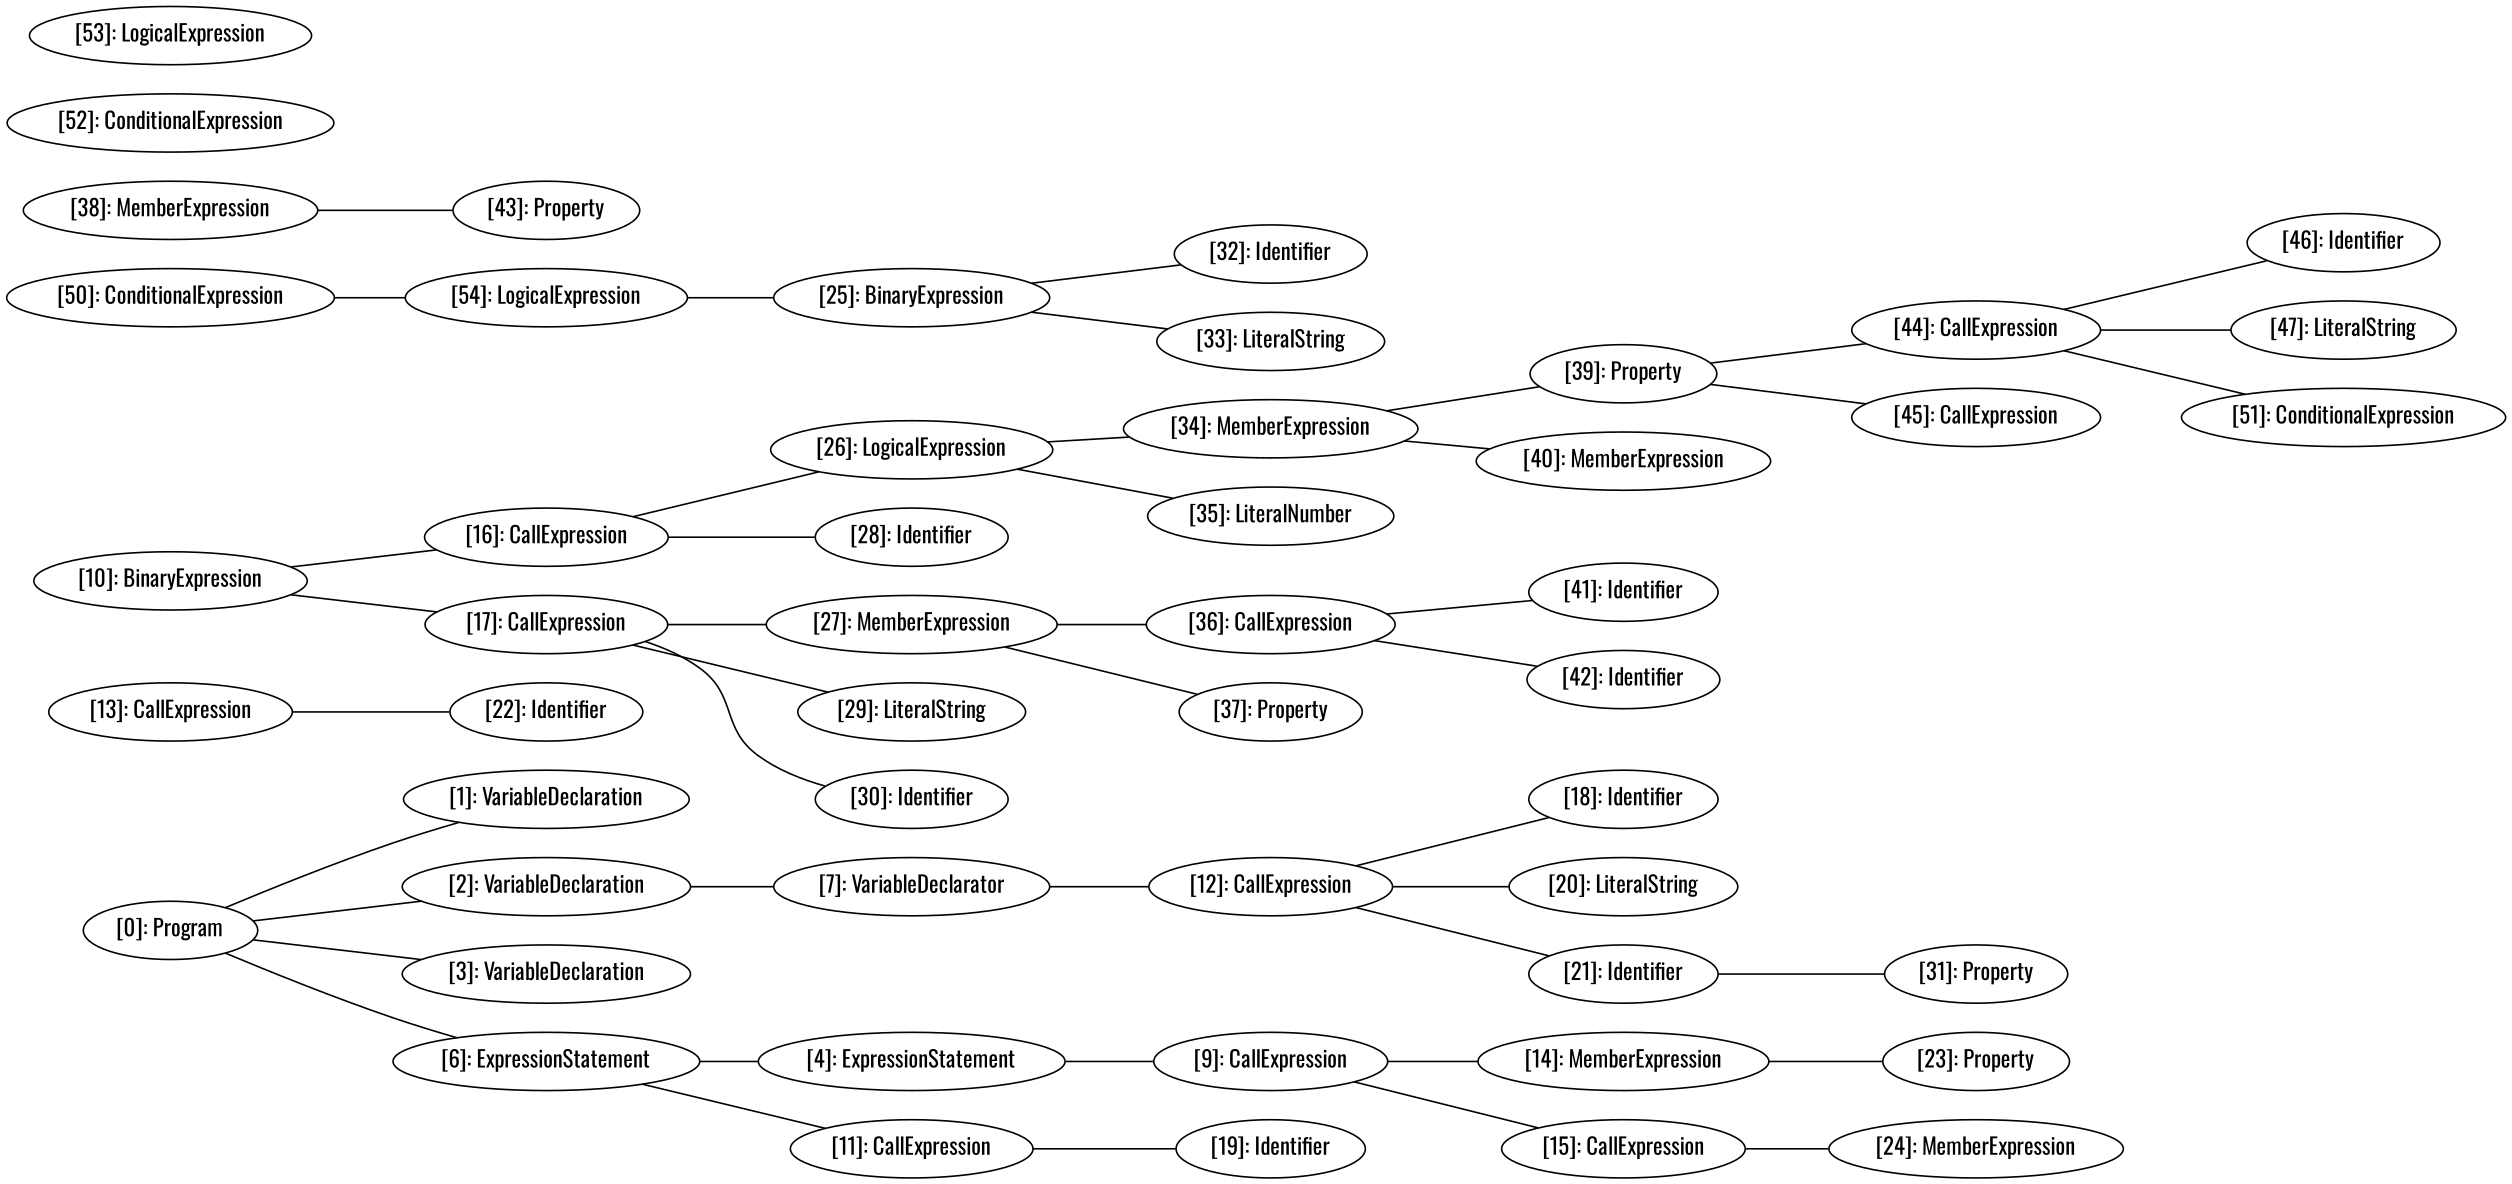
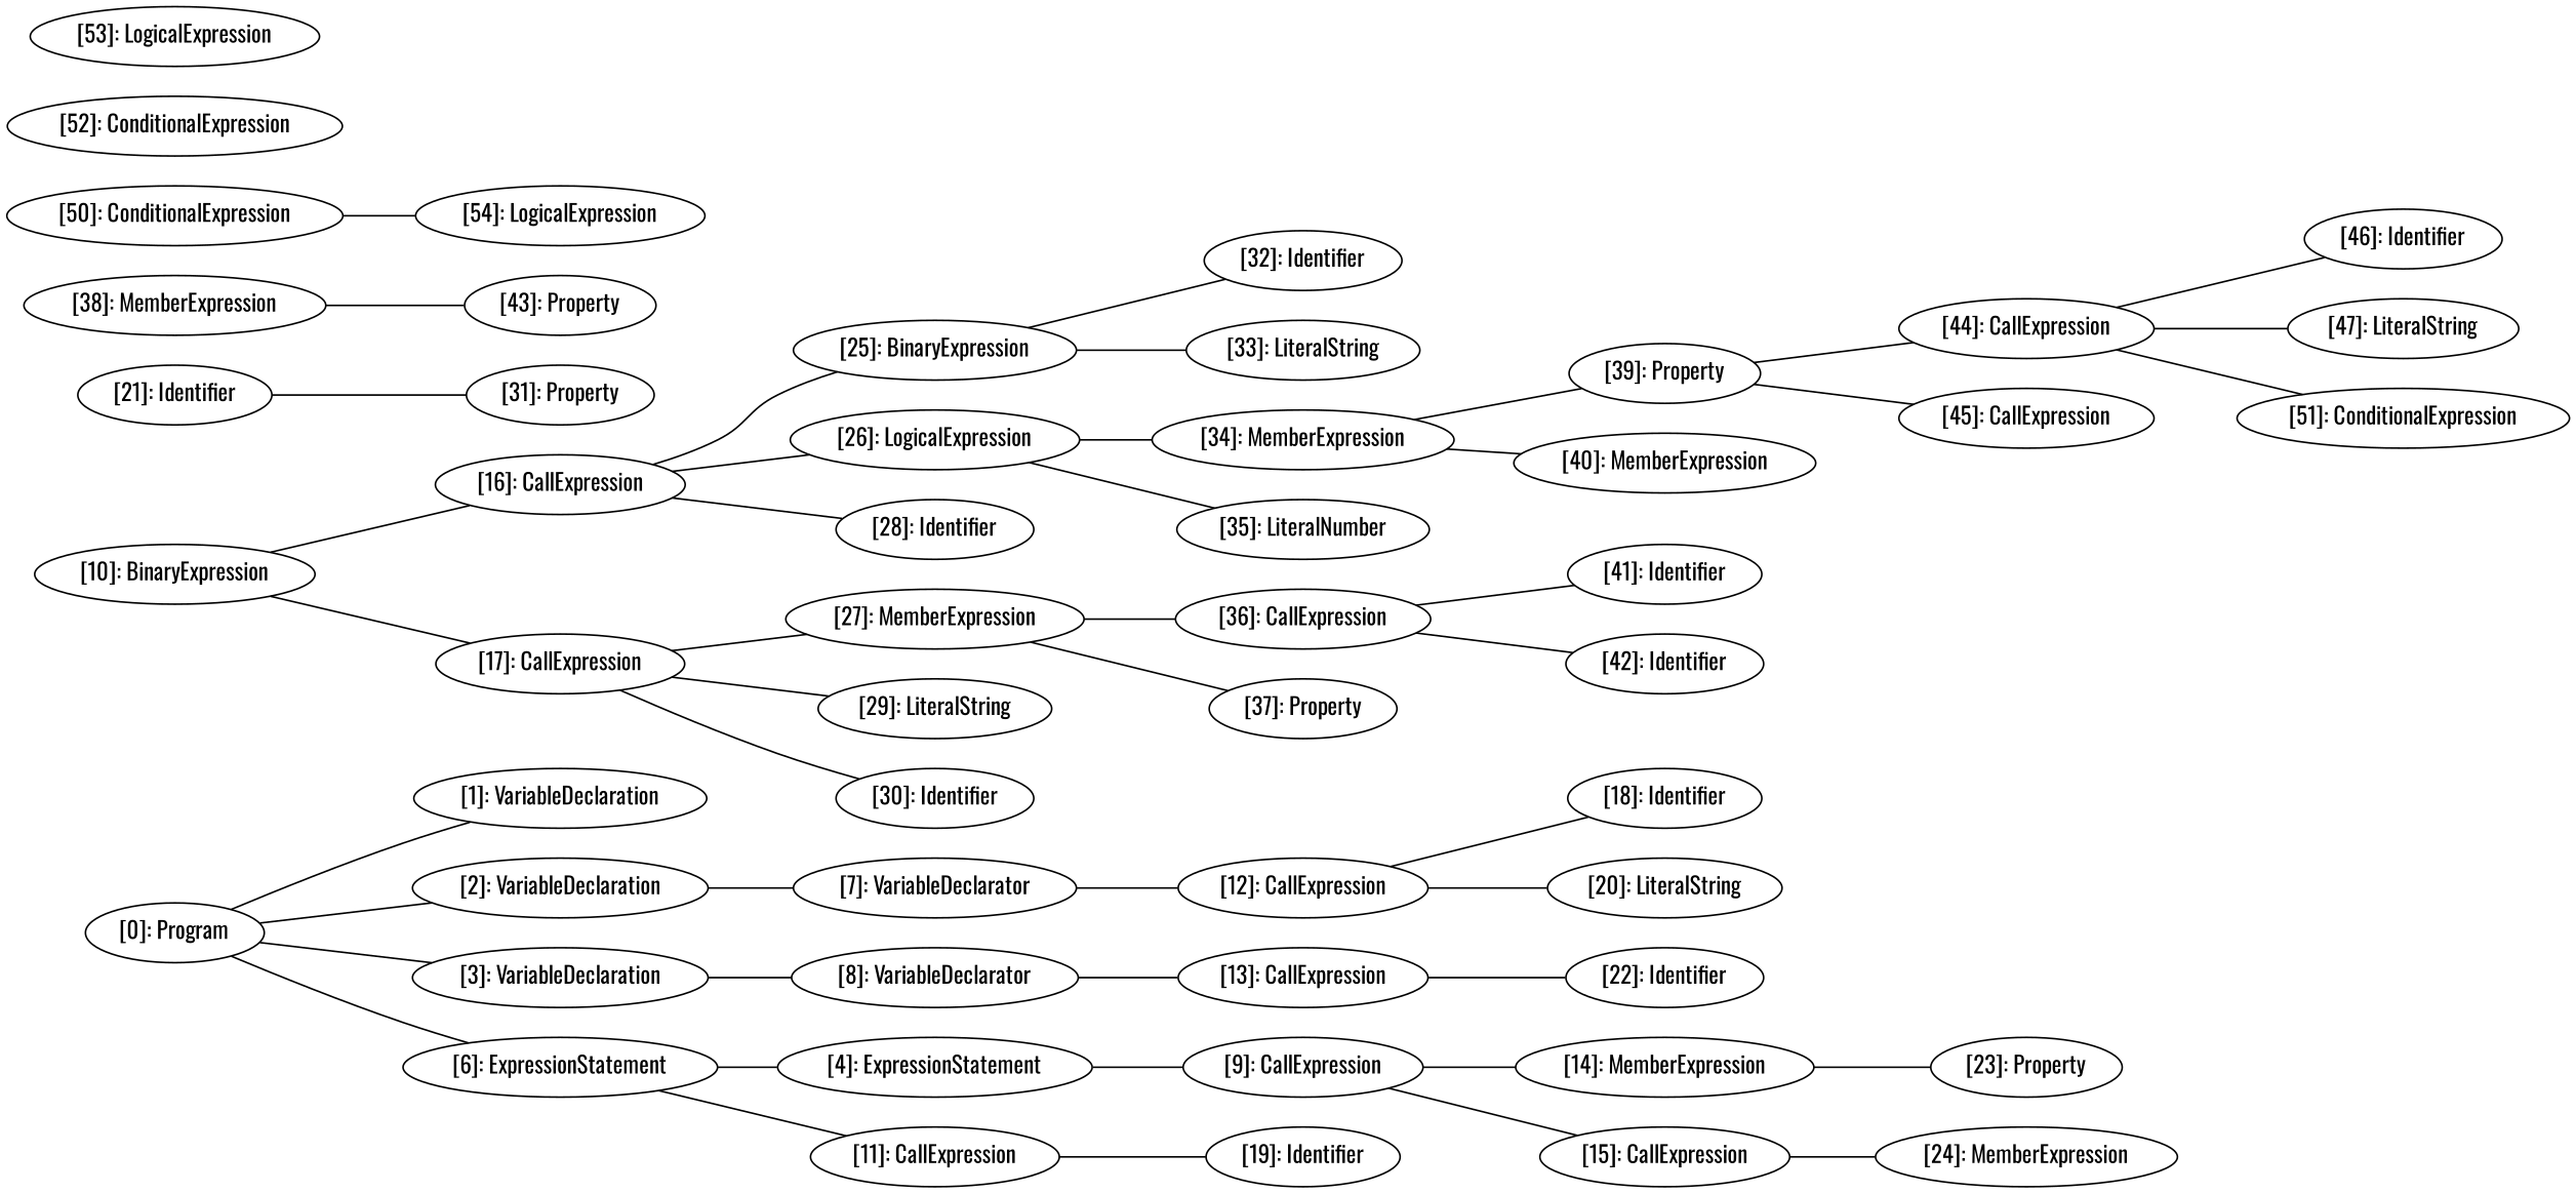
  graph {
    fontname=Oswald
    rankdir=LR
    node [fontname=Oswald]
    edge [fontname=Oswald]
    n1 [label="[0]: Program"]
    n2 [label="[1]: VariableDeclaration"]
    n3 [label="[2]: VariableDeclaration"]
    n4 [label="[3]: VariableDeclaration"]
    n5 [label="[6]: ExpressionStatement"]
    n6 [label="[7]: VariableDeclarator"]
+   n7 [label="[8]: VariableDeclarator"]
    n8 [label="[4]: ExpressionStatement"]
    n9 [label="[9]: CallExpression"]
    n10 [label="[11]: CallExpression"]
    n11 [label="[12]: CallExpression"]
    n12 [label="[13]: CallExpression"]
    n13 [label="[14]: MemberExpression"]
    n14 [label="[15]: CallExpression"]
    n15 [label="[10]: BinaryExpression"]
    n16 [label="[16]: CallExpression"]
    n17 [label="[17]: CallExpression"]
    n18 [label="[19]: Identifier"]
    n19 [label="[18]: Identifier"]
    n20 [label="[20]: LiteralString"]
    n21 [label="[21]: Identifier"]
    n22 [label="[22]: Identifier"]
    n23 [label="[23]: Property"]
    n24 [label="[24]: MemberExpression"]
    n25 [label="[25]: BinaryExpression"]
    n26 [label="[26]: LogicalExpression"]
    n27 [label="[28]: Identifier"]
    n28 [label="[27]: MemberExpression"]
    n29 [label="[29]: LiteralString"]
    n30 [label="[30]: Identifier"]
    n31 [label="[31]: Property"]
    n32 [label="[32]: Identifier"]
    n33 [label="[33]: LiteralString"]
    n34 [label="[34]: MemberExpression"]
    n35 [label="[35]: LiteralNumber"]
    n36 [label="[36]: CallExpression"]
    n37 [label="[37]: Property"]
    n38 [label="[39]: Property"]
    n39 [label="[40]: MemberExpression"]
    n40 [label="[41]: Identifier"]
    n41 [label="[42]: Identifier"]
    n42 [label="[44]: CallExpression"]
    n43 [label="[45]: CallExpression"]
    n44 [label="[38]: MemberExpression"]
    n45 [label="[43]: Property"]
    n46 [label="[46]: Identifier"]
    n47 [label="[47]: LiteralString"]
    n48 [label="[51]: ConditionalExpression"]
    n49 [label="[50]: ConditionalExpression"]
    n50 [label="[54]: LogicalExpression"]
    n51 [label="[52]: ConditionalExpression"]
    n52 [label="[53]: LogicalExpression"]
    n1 -- n2
    n1 -- n3
    n1 -- n4
    n1 -- n5
    n3 -- n6
+   n4 -- n7
    n5 -- n8
    n5 -- n10
    n6 -- n11
+   n7 -- n12
    n8 -- n9
    n9 -- n13
    n9 -- n14
    n10 -- n18
    n11 -- n19
    n11 -- n20
-   n11 -- n21
    n12 -- n22
    n13 -- n23
    n14 -- n24
    n15 -- n16
    n15 -- n17
-   n50 -- n25
+   n16 -- n25
    n16 -- n26
    n16 -- n27
    n17 -- n28
    n17 -- n29
    n17 -- n30
    n21 -- n31
    n25 -- n32
    n25 -- n33
    n26 -- n34
    n26 -- n35
    n28 -- n36
    n28 -- n37
    n34 -- n38
    n34 -- n39
    n36 -- n40
    n36 -- n41
    n38 -- n42
    n38 -- n43
    n42 -- n46
    n42 -- n47
    n42 -- n48
    n44 -- n45
    n49 -- n50
  }
